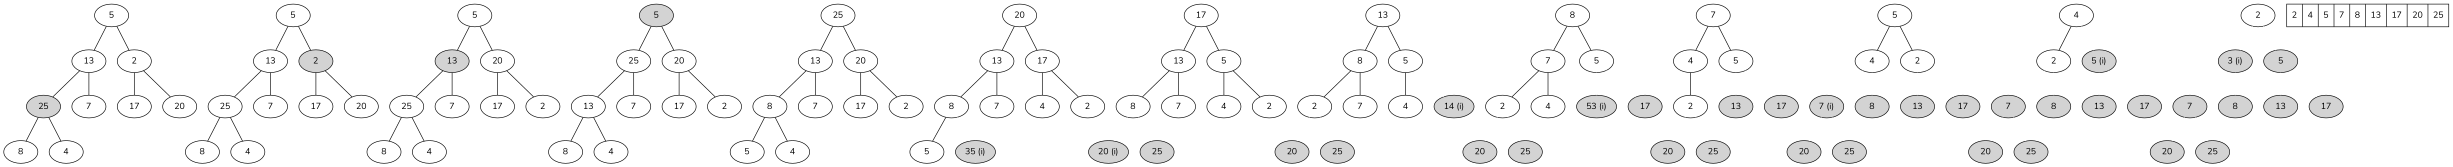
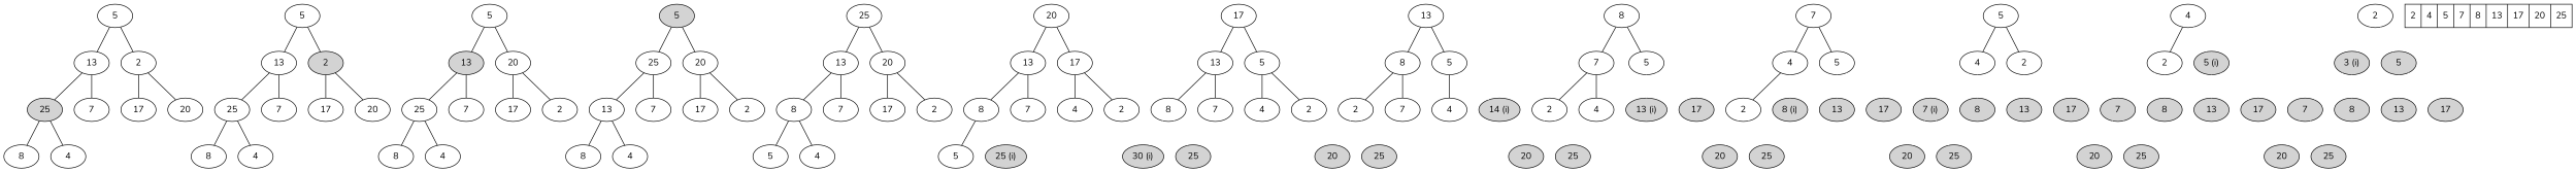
  graph {
    fontname=Nunito
    node [fontname=Nunito]
    edge [fontname=Nunito]
    n1 [label=5]
    n2 [label=13]
    n3 [label=2]
    n4 [label=25 style=filled]
    n5 [label=7]
    n6 [label=17]
    n7 [label=20]
    n8 [label=8]
    n9 [label=4]
    n10 [label=5]
    n11 [label=13]
    n12 [label=2 style=filled]
    n13 [label=25]
    n14 [label=7]
    n15 [label=17]
    n16 [label=20]
    n17 [label=8]
    n18 [label=4]
    n19 [label=5]
    n20 [label=13 style=filled]
    n21 [label=20]
    n22 [label=25]
    n23 [label=7]
    n24 [label=17]
    n25 [label=2]
    n26 [label=8]
    n27 [label=4]
    n28 [label=5 style=filled]
    n29 [label=25]
    n30 [label=20]
    n31 [label=13]
    n32 [label=7]
    n33 [label=17]
    n34 [label=2]
    n35 [label=8]
    n36 [label=4]
    n37 [label=25]
    n38 [label=13]
    n39 [label=20]
    n40 [label=8]
    n41 [label=7]
    n42 [label=17]
    n43 [label=2]
    n44 [label=5]
    n45 [label=4]
    n46 [label=20]
    n47 [label=13]
    n48 [label=17]
    n49 [label=8]
    n50 [label=7]
    n51 [label=4]
    n52 [label=2]
    n53 [label=5]
-   n54 [label="35 (i)" style=filled]
+   n54 [label="25 (i)" style=filled]
    n55 [label=17]
    n56 [label=13]
    n57 [label=5]
    n58 [label=8]
    n59 [label=7]
    n60 [label=4]
    n61 [label=2]
-   n62 [label="20 (i)" style=filled]
+   n62 [label="30 (i)" style=filled]
    n63 [label=25 style=filled]
    n64 [label=13]
    n65 [label=8]
    n66 [label=5]
    n67 [label=2]
    n68 [label=7]
    n69 [label=4]
    n70 [label="14 (i)" style=filled]
    n71 [label=20 style=filled]
    n72 [label=25 style=filled]
    n73 [label=8]
    n74 [label=7]
    n75 [label=5]
    n76 [label=2]
    n77 [label=4]
-   n78 [label="53 (i)" style=filled]
+   n78 [label="13 (i)" style=filled]
    n79 [label=17 style=filled]
    n80 [label=20 style=filled]
    n81 [label=25 style=filled]
    n82 [label=7]
    n83 [label=4]
    n84 [label=5]
    n85 [label=2]
+   n86 [label="8 (i)" style=filled]
    n87 [label=13 style=filled]
    n88 [label=17 style=filled]
    n89 [label=20 style=filled]
    n90 [label=25 style=filled]
    n91 [label=5]
    n92 [label=4]
    n93 [label=2]
    n94 [label="7 (i)" style=filled]
    n95 [label=8 style=filled]
    n96 [label=13 style=filled]
    n97 [label=17 style=filled]
    n98 [label=20 style=filled]
    n99 [label=25 style=filled]
    n100 [label=4]
    n101 [label=2]
    n102 [label="5 (i)" style=filled]
    n103 [label=7 style=filled]
    n104 [label=8 style=filled]
    n105 [label=13 style=filled]
    n106 [label=17 style=filled]
    n107 [label=20 style=filled]
    n108 [label=25 style=filled]
    n109 [label=2]
    n110 [label="3 (i)" style=filled]
    n111 [label=5 style=filled]
    n112 [label=7 style=filled]
    n113 [label=8 style=filled]
    n114 [label=13 style=filled]
    n115 [label=17 style=filled]
    n116 [label=20 style=filled]
    n117 [label=25 style=filled]
    n118 [label="<f0>2 | <f1>4 | <f2>5 | <f3>7 | <f4>8 | <f5>13 | <f6>17 | <f7>20 | <f8>25" shape=record]
    subgraph sub_1 {
      n1
      n2
      n3
      n4
      n5
      n6
      n7
      n8
      n9
    }
    subgraph sub_2 {
      n10
      n11
      n12
      n13
      n14
      n15
      n16
      n17
      n18
    }
    subgraph sub_3 {
      n19
      n20
      n21
      n22
      n23
      n24
      n25
      n26
      n27
    }
    subgraph sub_4 {
      n28
      n29
      n30
      n31
      n32
      n33
      n34
      n35
      n36
    }
    subgraph sub_5 {
      n37
      n38
      n39
      n40
      n41
      n42
      n43
      n44
      n45
    }
    subgraph sub_6 {
      n46
      n47
      n48
      n49
      n50
      n51
      n52
      n53
      n54
    }
    subgraph sub_7 {
      n55
      n56
      n57
      n58
      n59
      n60
      n61
      n62
      n63
    }
    subgraph sub_8 {
      n64
      n65
      n66
      n67
      n68
      n69
      n70
      n71
      n72
    }
    subgraph sub_9 {
      n73
      n74
      n75
      n76
      n77
      n78
      n79
      n80
      n81
    }
    subgraph sub_10 {
      n82
      n83
      n84
      n85
+     n86
      n87
      n88
      n89
      n90
    }
    subgraph sub_11 {
      n91
      n92
      n93
      n94
      n95
      n96
      n97
      n98
      n99
    }
    subgraph sub_12 {
      n100
      n101
      n102
      n103
      n104
      n105
      n106
      n107
      n108
    }
    subgraph sub_13 {
      n109
      n110
      n111
      n112
      n113
      n114
      n115
      n116
      n117
    }
    subgraph sub_14 {
      n118
    }
    n1 -- n2
    n1 -- n3
    n2 -- n4
    n2 -- n5
    n3 -- n6
    n3 -- n7
    n4 -- n8
    n4 -- n9
    n10 -- n11
    n10 -- n12
    n11 -- n13
    n11 -- n14
    n12 -- n15
    n12 -- n16
    n13 -- n17
    n13 -- n18
    n19 -- n20
    n19 -- n21
    n20 -- n22
    n20 -- n23
    n21 -- n24
    n21 -- n25
    n22 -- n26
    n22 -- n27
    n28 -- n29
    n28 -- n30
    n29 -- n31
    n29 -- n32
    n30 -- n33
    n30 -- n34
    n31 -- n35
    n31 -- n36
    n37 -- n38
    n37 -- n39
    n38 -- n40
    n38 -- n41
    n39 -- n42
    n39 -- n43
    n40 -- n44
    n40 -- n45
    n46 -- n47
    n46 -- n48
    n47 -- n49
    n47 -- n50
    n48 -- n51
    n48 -- n52
    n49 -- n53
    n49 -- n54 [color=white]
    n55 -- n56
    n55 -- n57
    n56 -- n58
    n56 -- n59
    n57 -- n60
    n57 -- n61
    n58 -- n62 [color=white]
    n58 -- n63 [color=white]
    n64 -- n65
    n64 -- n66
    n65 -- n67
    n65 -- n68
    n66 -- n69
    n66 -- n70 [color=white]
    n67 -- n71 [color=white]
    n67 -- n72 [color=white]
    n73 -- n74
    n73 -- n75
    n74 -- n76
    n74 -- n77
    n75 -- n78 [color=white]
    n75 -- n79 [color=white]
    n76 -- n80 [color=white]
    n76 -- n81 [color=white]
    n82 -- n83
    n82 -- n84
    n83 -- n85
+   n83 -- n86 [color=white]
    n84 -- n87 [color=white]
    n84 -- n88 [color=white]
    n85 -- n89 [color=white]
    n85 -- n90 [color=white]
    n91 -- n92
    n91 -- n93
    n92 -- n94 [color=white]
    n92 -- n95 [color=white]
    n93 -- n96 [color=white]
    n93 -- n97 [color=white]
    n94 -- n98 [color=white]
    n94 -- n99 [color=white]
    n100 -- n101
    n100 -- n102 [color=white]
    n101 -- n103 [color=white]
    n101 -- n104 [color=white]
    n102 -- n105 [color=white]
    n102 -- n106 [color=white]
    n103 -- n107 [color=white]
    n103 -- n108 [color=white]
    n109 -- n110 [color=white]
    n109 -- n111 [color=white]
    n110 -- n112 [color=white]
    n110 -- n113 [color=white]
    n111 -- n114 [color=white]
    n111 -- n115 [color=white]
    n112 -- n116 [color=white]
    n112 -- n117 [color=white]
  }
